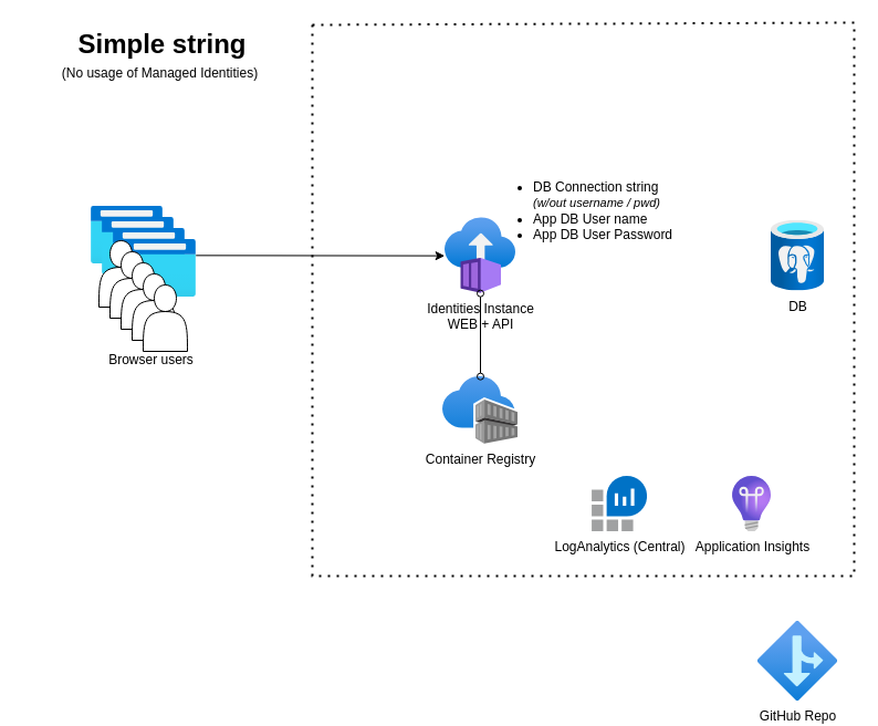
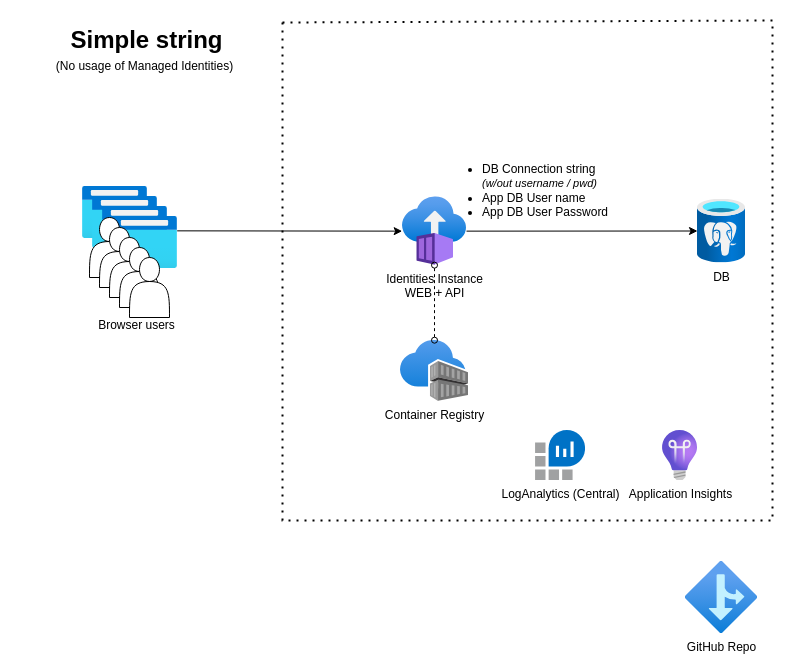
  <mxCell id="0" />
  <mxCell id="1" parent="0" />
  <mxCell id="2" value="DB" style="aspect=fixed;html=1;points=[];align=center;image;fontSize=12;image=img/lib/azure2/databases/Azure_Database_PostgreSQL_Server.svg;" parent="1" vertex="1"><mxGeometry x="697" y="198.5" width="48" height="64" as="geometry" /></mxCell>
  <mxCell id="3" value="Application Insights" style="aspect=fixed;html=1;points=[];align=center;image;fontSize=12;image=img/lib/azure2/devops/Application_Insights.svg;" parent="1" vertex="1"><mxGeometry x="662.08" y="430" width="34.92" height="50" as="geometry" /></mxCell>
  <mxCell id="4" value="LogAnalytics (Central)" style="sketch=0;aspect=fixed;html=1;points=[];align=center;image;fontSize=12;image=img/lib/mscae/Log_Analytics_Workspaces.svg;" parent="1" vertex="1"><mxGeometry x="535.08" y="430" width="50" height="50" as="geometry" /></mxCell>
  <mxCell id="5" value="" style="aspect=fixed;html=1;points=[];align=center;image;fontSize=12;image=img/lib/azure2/general/Browser.svg;" parent="1" vertex="1"><mxGeometry x="82" y="186" width="65" height="52" as="geometry" /></mxCell>
  <mxCell id="6" value="" style="aspect=fixed;html=1;points=[];align=center;image;fontSize=12;image=img/lib/azure2/general/Browser.svg;" parent="1" vertex="1"><mxGeometry x="92" y="196" width="65" height="52" as="geometry" /></mxCell>
  <mxCell id="7" value="" style="aspect=fixed;html=1;points=[];align=center;image;fontSize=12;image=img/lib/azure2/general/Browser.svg;" parent="1" vertex="1"><mxGeometry x="102" y="206" width="65" height="52" as="geometry" /></mxCell>
  <mxCell id="8" value="" style="aspect=fixed;html=1;points=[];align=center;image;fontSize=12;image=img/lib/azure2/general/Browser.svg;" parent="1" vertex="1"><mxGeometry x="112" y="216" width="65" height="52" as="geometry" /></mxCell>
  <mxCell id="9" value="" style="endArrow=classic;html=1;rounded=0;exitX=0.995;exitY=0.276;exitDx=0;exitDy=0;exitPerimeter=0;entryX=-0.005;entryY=0.502;entryDx=0;entryDy=0;entryPerimeter=0;" parent="1" source="8" target="21" edge="1"><mxGeometry width="50" height="50" relative="1" as="geometry"><mxPoint x="182" y="240" as="sourcePoint" /><mxPoint x="402" y="230" as="targetPoint" /></mxGeometry></mxCell>
+ <mxCell id="10" value="" style="endArrow=classic;html=1;rounded=0;exitX=1;exitY=0.502;exitDx=0;exitDy=0;exitPerimeter=0;entryX=0;entryY=0.5;entryDx=0;entryDy=0;entryPerimeter=0;startArrow=none;" parent="1" source="21" target="2" edge="1"><mxGeometry width="50" height="50" relative="1" as="geometry"><mxPoint x="482" y="233" as="sourcePoint" /><mxPoint x="692" y="230" as="targetPoint" /></mxGeometry></mxCell>
  <mxCell id="11" value="" style="shape=actor;whiteSpace=wrap;html=1;" parent="1" vertex="1"><mxGeometry x="89" y="217" width="40" height="60" as="geometry" /></mxCell>
  <mxCell id="12" value="" style="shape=actor;whiteSpace=wrap;html=1;" parent="1" vertex="1"><mxGeometry x="99" y="227" width="40" height="60" as="geometry" /></mxCell>
  <mxCell id="13" value="" style="shape=actor;whiteSpace=wrap;html=1;" parent="1" vertex="1"><mxGeometry x="109" y="237" width="40" height="60" as="geometry" /></mxCell>
  <mxCell id="14" value="" style="shape=actor;whiteSpace=wrap;html=1;" parent="1" vertex="1"><mxGeometry x="119" y="247" width="40" height="60" as="geometry" /></mxCell>
  <mxCell id="15" value="" style="shape=actor;whiteSpace=wrap;html=1;" parent="1" vertex="1"><mxGeometry x="129" y="257" width="40" height="60" as="geometry" /></mxCell>
  <mxCell id="16" value="Browser users" style="text;html=1;align=center;verticalAlign=middle;resizable=0;points=[];autosize=1;strokeColor=none;fillColor=none;" parent="1" vertex="1"><mxGeometry x="86" y="310" width="100" height="30" as="geometry" /></mxCell>
  <mxCell id="17" value="" style="endArrow=none;dashed=1;html=1;dashPattern=1 3;strokeWidth=2;rounded=0;" parent="1" edge="1"><mxGeometry width="50" height="50" relative="1" as="geometry"><mxPoint x="282" y="22" as="sourcePoint" /><mxPoint x="282" y="20" as="targetPoint" /><Array as="points"><mxPoint x="772" y="20" /><mxPoint x="772" y="520" /><mxPoint x="282" y="520" /></Array></mxGeometry></mxCell>
  <mxCell id="18" value="Simple string" style="text;strokeColor=none;fillColor=none;html=1;fontSize=24;fontStyle=1;verticalAlign=middle;align=center;" parent="1" vertex="1"><mxGeometry x="20" y="20" width="252" height="40" as="geometry" /></mxCell>
  <mxCell id="19" value="GitHub Repo" style="aspect=fixed;html=1;points=[];align=center;image;fontSize=12;image=img/lib/azure2/general/Branch.svg;" parent="1" vertex="1"><mxGeometry x="685" y="561" width="72" height="72" as="geometry" /></mxCell>
  <mxCell id="20" value="(No usage of Managed Identities)" style="text;html=1;strokeColor=none;fillColor=none;align=center;verticalAlign=middle;whiteSpace=wrap;rounded=0;fontSize=12;" parent="1" vertex="1"><mxGeometry x="35.5" y="52" width="216.5" height="28" as="geometry" /></mxCell>
  <mxCell id="21" value="Identities Instance&lt;br&gt;WEB + API" style="aspect=fixed;html=1;points=[];align=center;image;fontSize=12;image=img/lib/azure2/containers/Container_Instances.svg;" parent="1" vertex="1"><mxGeometry x="402" y="196" width="64" height="69" as="geometry" /></mxCell>
  <mxCell id="22" value="Container Registry" style="aspect=fixed;html=1;points=[];align=center;image;fontSize=12;image=img/lib/azure2/containers/Container_Registries.svg;" parent="1" vertex="1"><mxGeometry x="400" y="340" width="68" height="61" as="geometry" /></mxCell>
- <mxCell id="23" value="" style="endArrow=oval;html=1;rounded=0;entryX=0.5;entryY=-0.005;entryDx=0;entryDy=0;entryPerimeter=0;exitX=0.5;exitY=0.995;exitDx=0;exitDy=0;exitPerimeter=0;startArrow=oval;startFill=0;endFill=0;" parent="1" source="21" target="22" edge="1"><mxGeometry width="50" height="50" relative="1" as="geometry"><mxPoint x="402" y="280" as="sourcePoint" /><mxPoint x="452" y="230" as="targetPoint" /></mxGeometry></mxCell>
+ <mxCell id="23" value="" style="endArrow=oval;html=1;rounded=0;entryX=0.5;entryY=-0.005;entryDx=0;entryDy=0;entryPerimeter=0;exitX=0.5;exitY=0.995;exitDx=0;exitDy=0;exitPerimeter=0;startArrow=oval;startFill=0;endFill=0;dashed=1;" parent="1" source="21" target="22" edge="1"><mxGeometry width="50" height="50" relative="1" as="geometry"><mxPoint x="402" y="280" as="sourcePoint" /><mxPoint x="452" y="230" as="targetPoint" /></mxGeometry></mxCell>
  <mxCell id="24" value="&lt;ul&gt;&lt;li&gt;DB Connection string &lt;i&gt;&lt;font style=&quot;font-size: 11px;&quot;&gt;(w/out username / pwd)&lt;/font&gt;&lt;/i&gt;&lt;/li&gt;&lt;li&gt;App DB User name&lt;/li&gt;&lt;li&gt;App DB User Password&lt;/li&gt;&lt;/ul&gt;" style="text;strokeColor=none;fillColor=none;html=1;whiteSpace=wrap;verticalAlign=middle;overflow=hidden;" parent="1" vertex="1"><mxGeometry x="440" y="147" width="176" height="73" as="geometry" /></mxCell>
